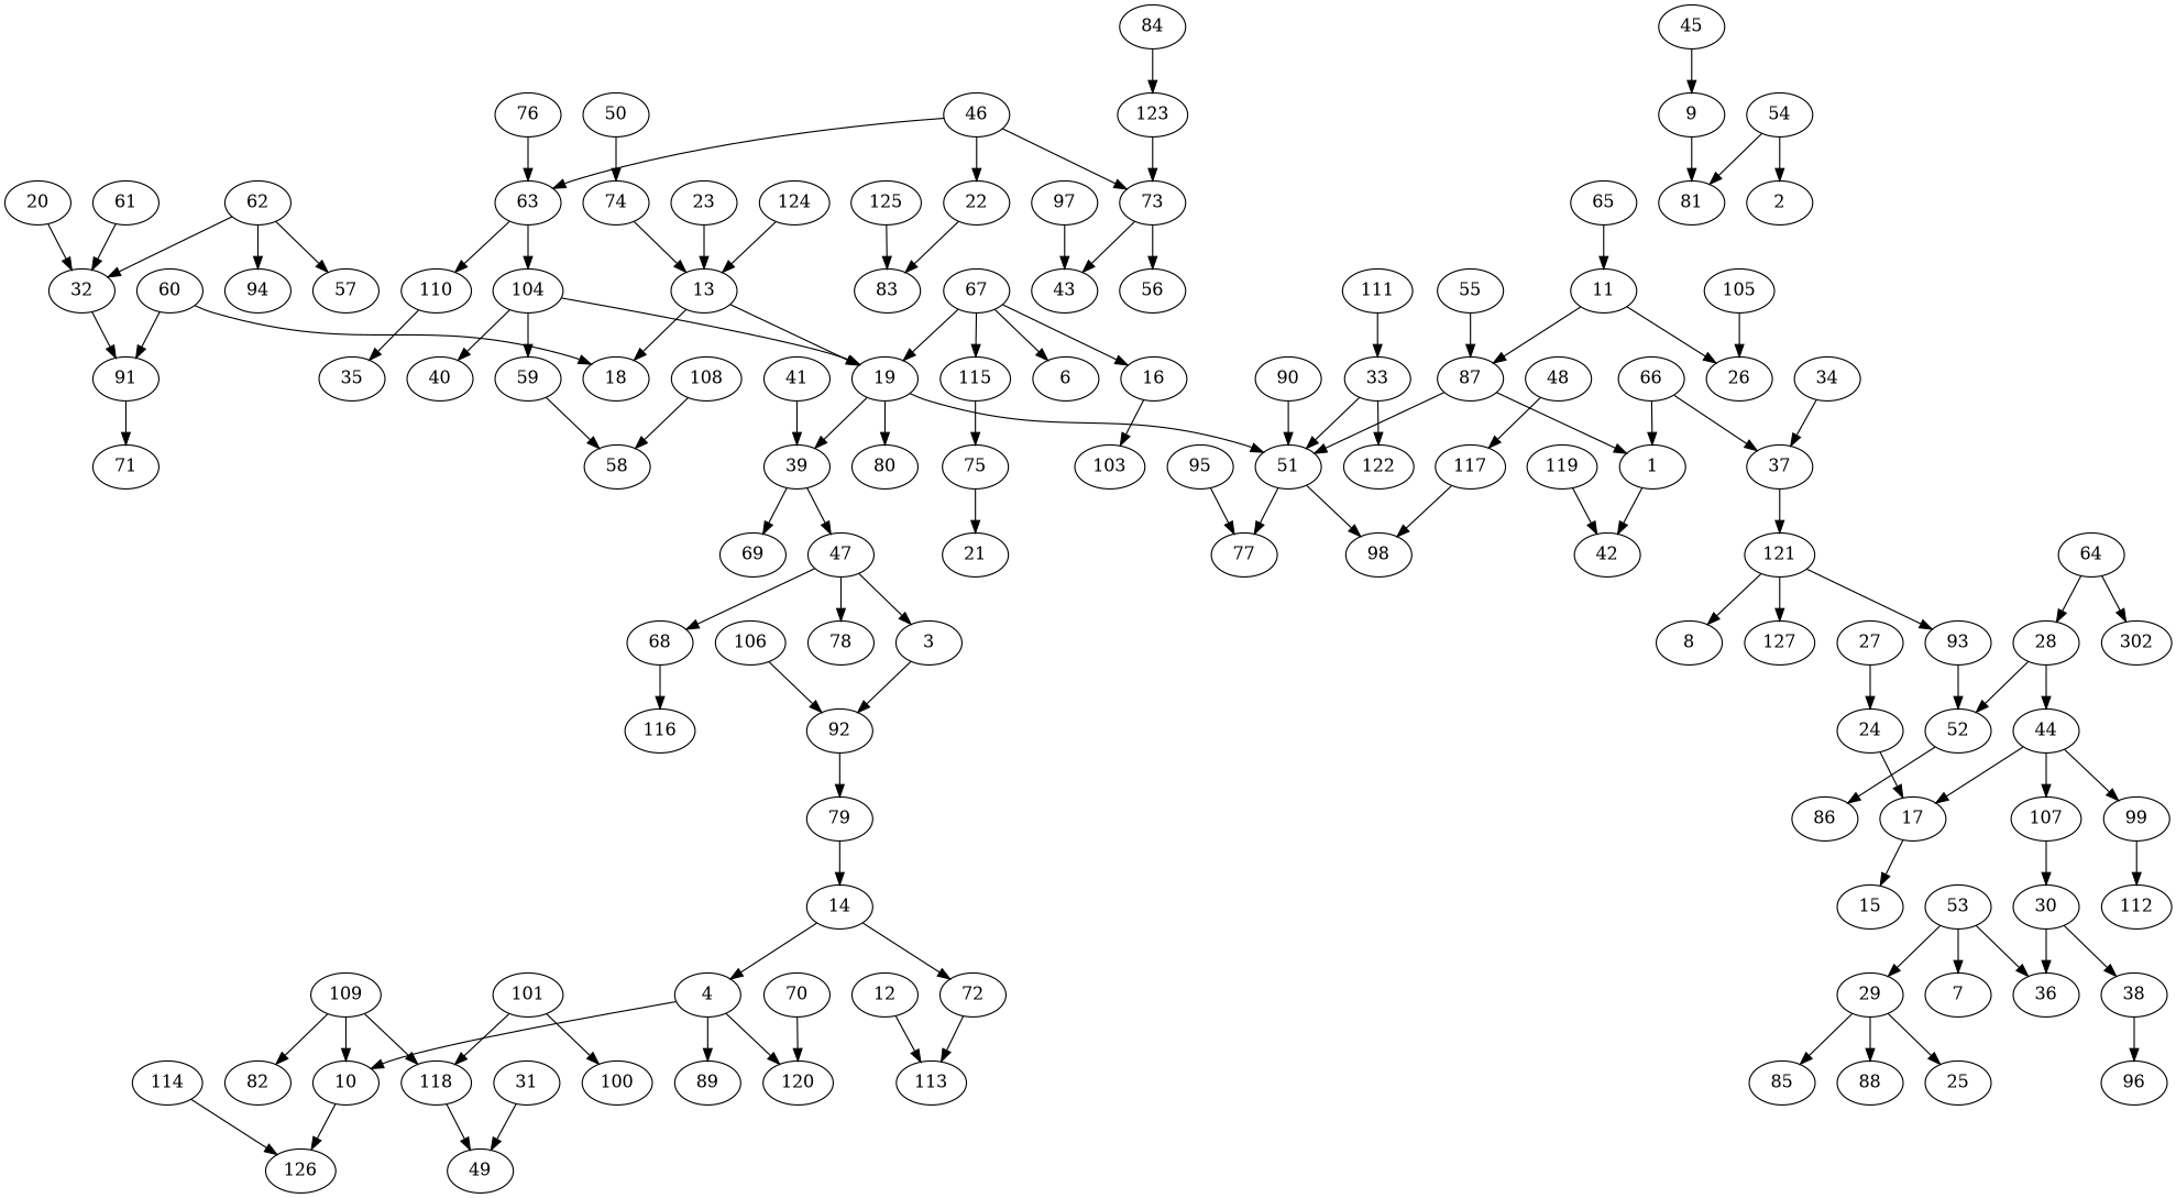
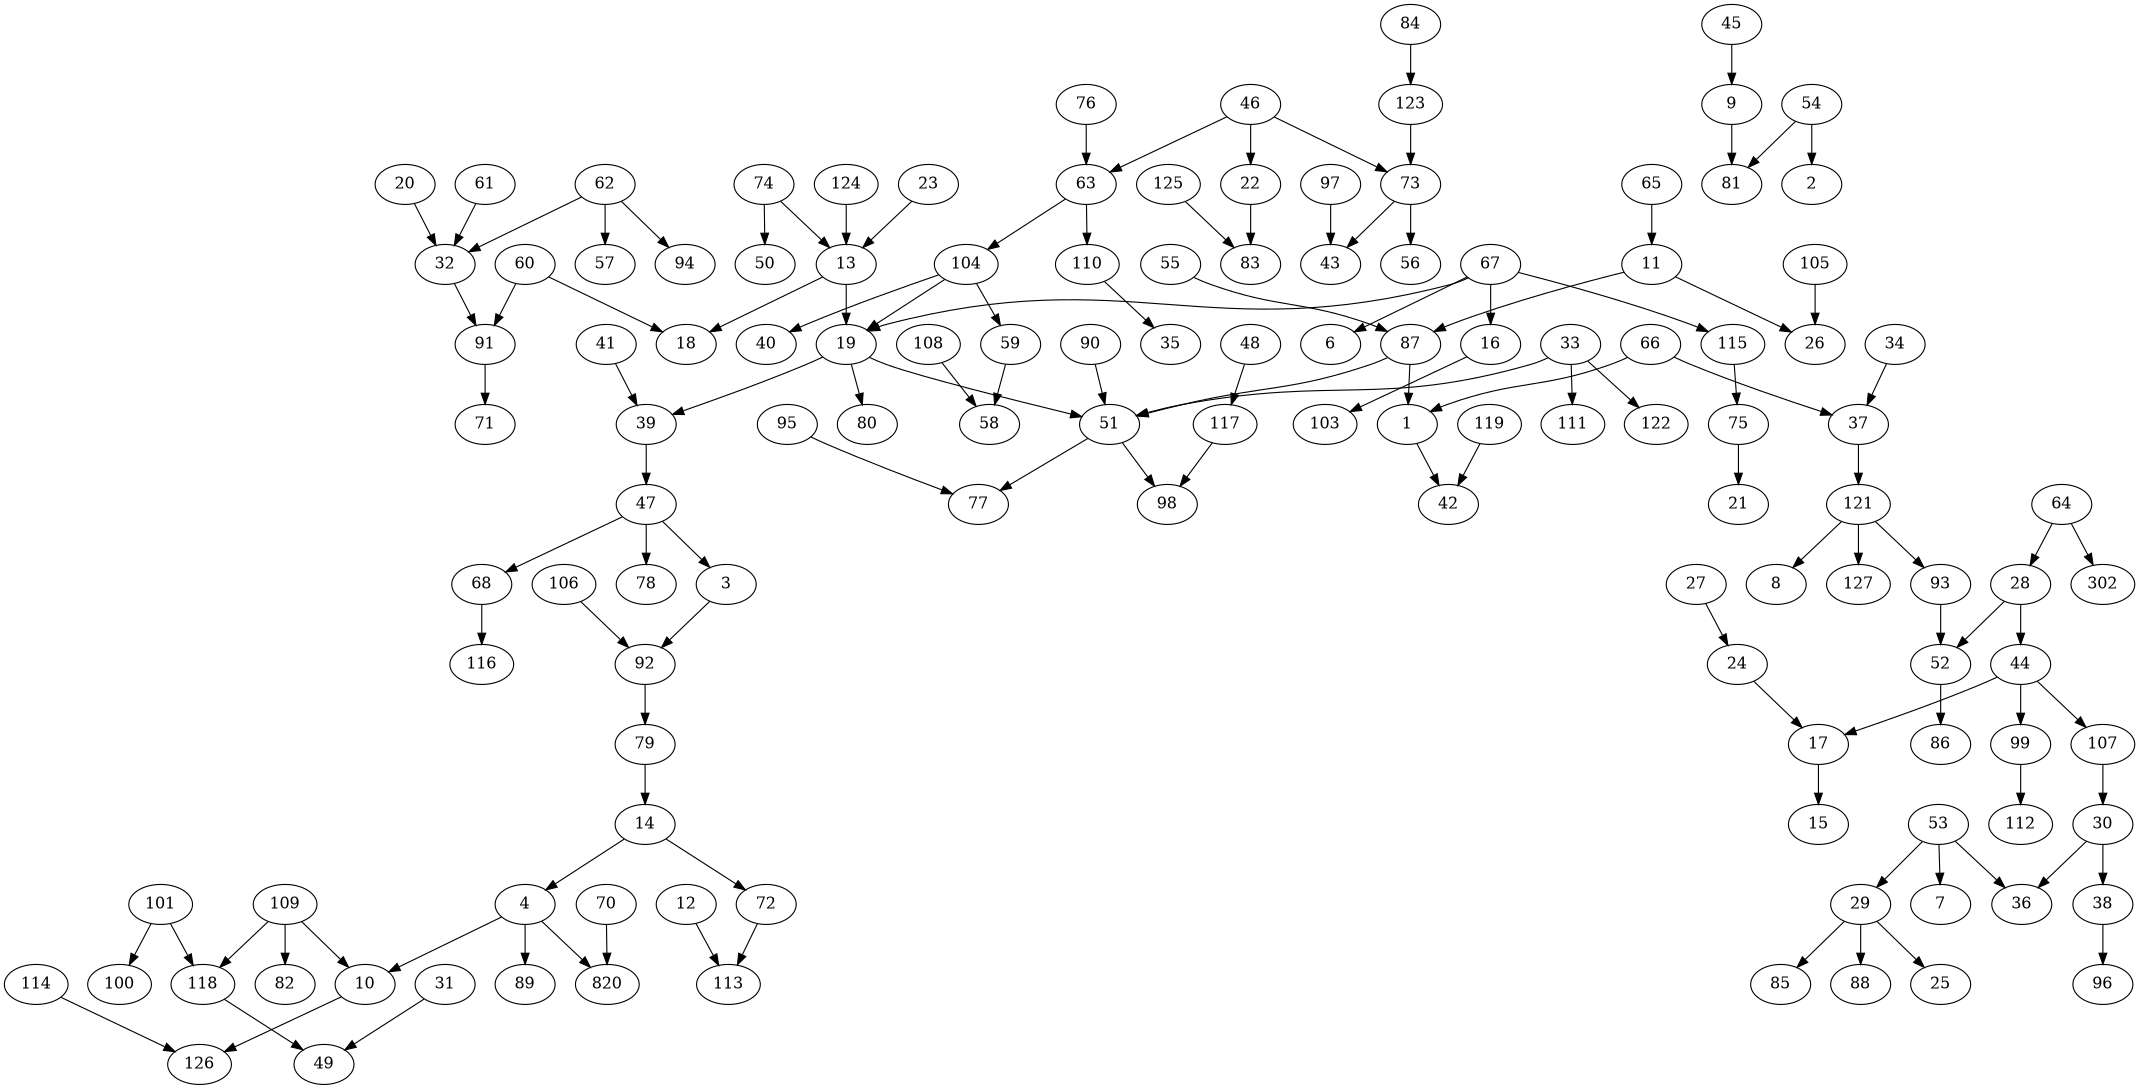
  digraph {
    edge [color=black]
    1
    42
    68
    116
    3
    92
    79
    14
    4
    10
    89
-   120
+   120 [label=820]
    126
    105
    26
    9
    81
    11
    87
    51
    77
    98
    12
    113
    13
    18
    19
    39
    80
    47
-   69
    72
    16
    103
    17
    15
    78
    20
    32
    91
    71
    22
    83
    23
    24
    27
    28
    44
    52
    99
    107
    86
    112
    30
    29
    25
    85
    88
    36
    38
    96
    31
    49
    33
    111
    122
    37
    121
    34
    93
    8
    127
    41
    45
    46
    63
    73
    104
    110
    43
    56
    59
    40
    35
    48
    117
    53
    7
    54
    2
    55
    58
    60
    61
    62
    57
    94
    64
    n99 [label=302]
    65
    66
    67
    6
    115
    75
    21
    70
    74
    50
    76
    84
    123
    90
    95
    97
    101
    100
    118
    106
    108
    109
    82
    114
    119
    124
    125
    1 -> 42
    68 -> 116
    3 -> 92
    92 -> 79
    79 -> 14
    14 -> 4
    14 -> 72
    4 -> 10
    4 -> 89
    4 -> 120
    10 -> 126
    105 -> 26
    9 -> 81
    11 -> 26
    11 -> 87
    87 -> 1
    87 -> 51
    51 -> 77
    51 -> 98
    12 -> 113
    13 -> 18
    13 -> 19
    19 -> 51
    19 -> 39
    19 -> 80
    39 -> 47
-   39 -> 69
    47 -> 68
    47 -> 3
    47 -> 78
    72 -> 113
    16 -> 103
    17 -> 15
    20 -> 32
    32 -> 91
    91 -> 71
    22 -> 83
    23 -> 13
    24 -> 17
    27 -> 24
    28 -> 44
    28 -> 52
    44 -> 17
    44 -> 99
    44 -> 107
    52 -> 86
    99 -> 112
    107 -> 30
    30 -> 36
    30 -> 38
    29 -> 25
    29 -> 85
    29 -> 88
    38 -> 96
    31 -> 49
    33 -> 51
-   111 -> 33
+   33 -> 111
    33 -> 122
    37 -> 121
    121 -> 93
    121 -> 8
    121 -> 127
    34 -> 37
    93 -> 52
    41 -> 39
    45 -> 9
    46 -> 22
    46 -> 63
    46 -> 73
    63 -> 104
    63 -> 110
    73 -> 43
    73 -> 56
    104 -> 19
    104 -> 59
    104 -> 40
    110 -> 35
    59 -> 58
    48 -> 117
    117 -> 98
    53 -> 29
    53 -> 36
    53 -> 7
    54 -> 81
    54 -> 2
    55 -> 87
    60 -> 18
    60 -> 91
    61 -> 32
    62 -> 32
    62 -> 57
    62 -> 94
    64 -> 28
    64 -> n99
    65 -> 11
    66 -> 1
    66 -> 37
    67 -> 19
    67 -> 16
    67 -> 6
    67 -> 115
    115 -> 75
    75 -> 21
    70 -> 120
    74 -> 13
-   50 -> 74
+   74 -> 50
    76 -> 63
    84 -> 123
    123 -> 73
    90 -> 51
    95 -> 77
    97 -> 43
    101 -> 100
    101 -> 118
    118 -> 49
    106 -> 92
    108 -> 58
    109 -> 10
    109 -> 118
    109 -> 82
    114 -> 126
    119 -> 42
    124 -> 13
    125 -> 83
  }
